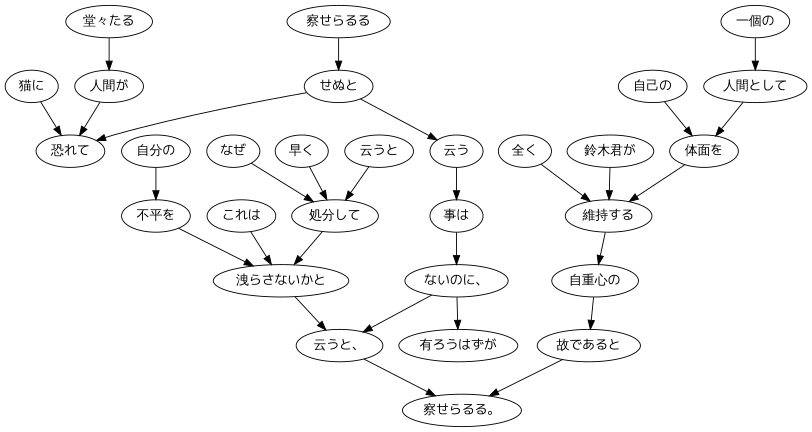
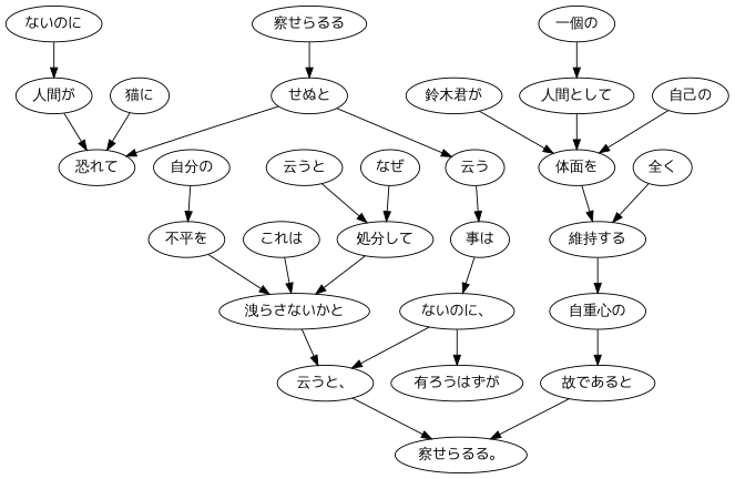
  digraph {
    fontname="Liberation Mono"
    node [fontname="Liberation Mono"]
    edge [fontname="Liberation Mono"]
-   n1 [label="堂々たる"]
+   n1 [label="ないのに"]
    n2 [label="人間が"]
    n3 [label="恐れて"]
    n4 [label="猫に"]
    n5 [label="せぬと"]
    n6 [label="云う"]
    n7 [label="察せらるる"]
    n8 [label="事は"]
    n9 [label="ないのに、"]
    n10 [label="有ろうはずが"]
    n11 [label="云うと、"]
    n12 [label="察せらるる。"]
    n13 [label="なぜ"]
    n14 [label="処分して"]
    n15 [label="洩らさないかと"]
-   n16 [label="早く"]
    n17 [label="云うと"]
    n18 [label="自分の"]
    n19 [label="不平を"]
    n20 [label="これは"]
    n21 [label="全く"]
    n22 [label="維持する"]
    n23 [label="自重心の"]
    n24 [label="鈴木君が"]
    n25 [label="一個の"]
    n26 [label="人間として"]
    n27 [label="体面を"]
    n28 [label="自己の"]
    n29 [label="故であると"]
    n1 -> n2
    n2 -> n3
    n4 -> n3
    n5 -> n3
    n5 -> n6
    n6 -> n8
    n7 -> n5
    n8 -> n9
    n9 -> n10
    n9 -> n11
    n11 -> n12
    n13 -> n14
    n14 -> n15
    n15 -> n11
-   n16 -> n14
    n17 -> n14
    n18 -> n19
    n19 -> n15
    n20 -> n15
    n21 -> n22
    n22 -> n23
    n23 -> n29
-   n24 -> n22
+   n24 -> n27
    n25 -> n26
    n26 -> n27
    n27 -> n22
    n28 -> n27
    n29 -> n12
  }
